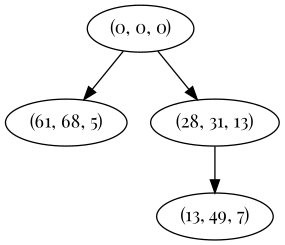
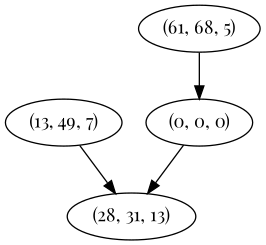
  digraph {
    fontname="Playfair Display"
    node [fontname="Playfair Display"]
    edge [fontname="Playfair Display"]
    "(0, 0, 0)"
    "(61, 68, 5)"
    "(28, 31, 13)"
    "(13, 49, 7)"
-   "(0, 0, 0)" -> "(61, 68, 5)"
+   "(61, 68, 5)" -> "(0, 0, 0)"
    "(0, 0, 0)" -> "(28, 31, 13)"
-   "(28, 31, 13)" -> "(13, 49, 7)"
+   "(13, 49, 7)" -> "(28, 31, 13)"
  }
